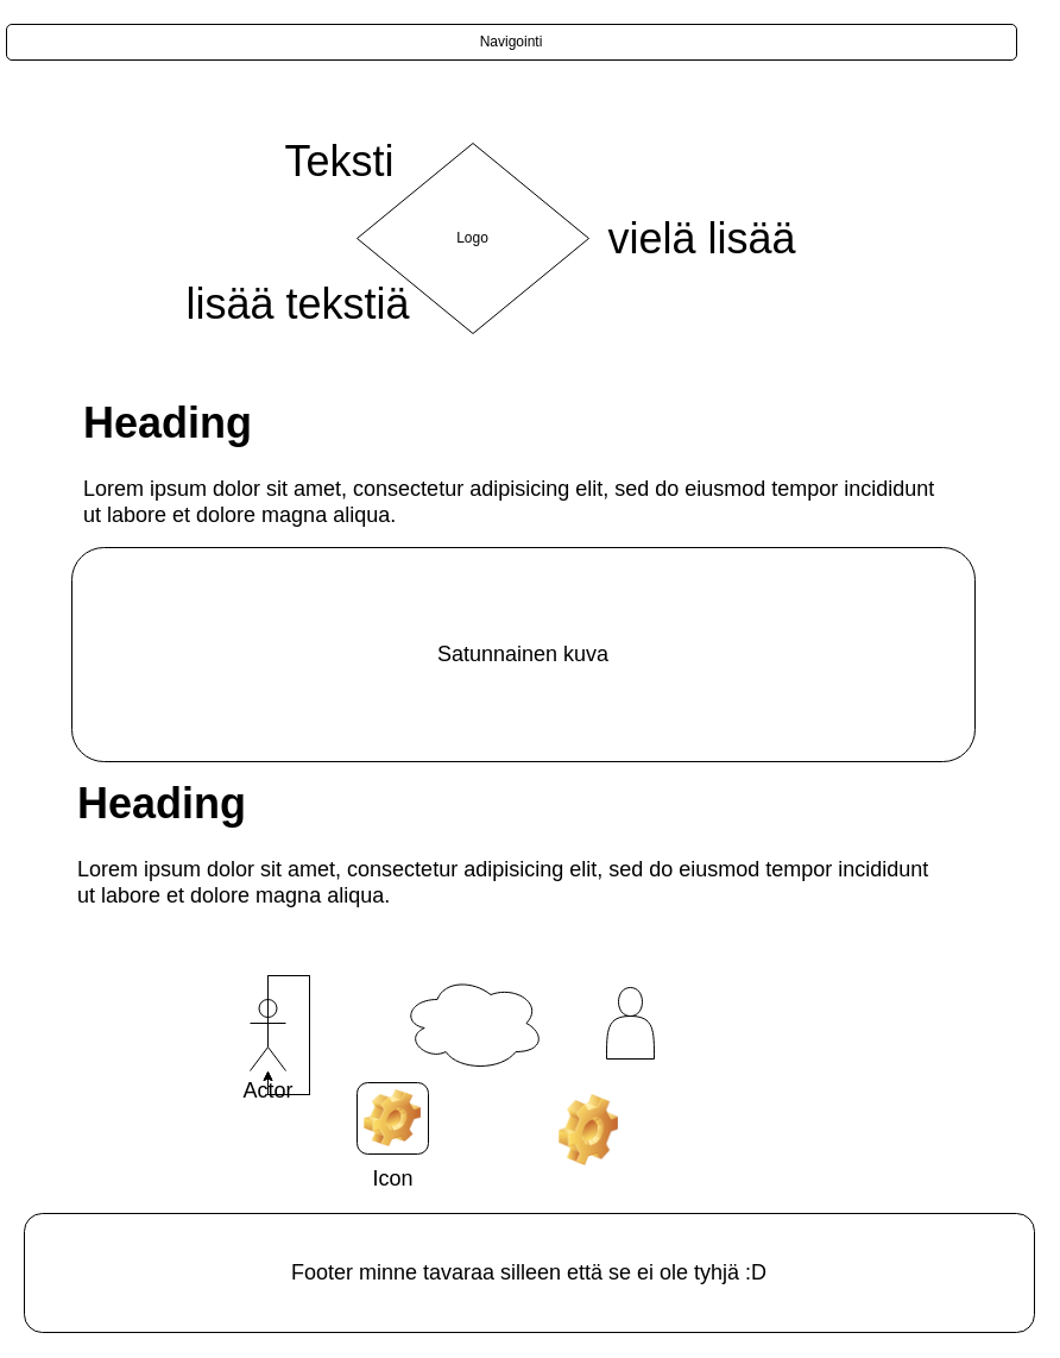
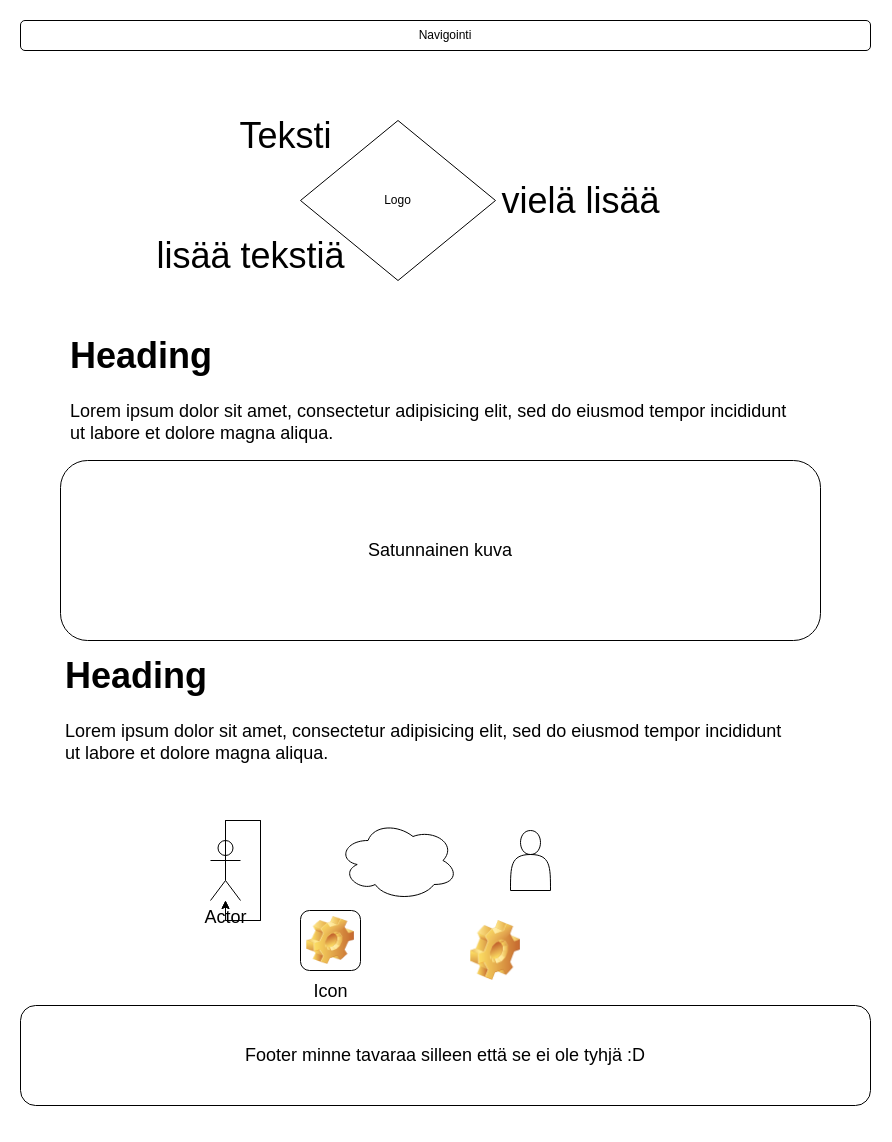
  <mxCell id="0" />
  <mxCell id="1" parent="0" />
- <mxCell id="2" value="Navigointi" style="rounded=1;whiteSpace=wrap;html=1;" vertex="1" parent="1"><mxGeometry x="5" y="20" width="850" height="30" as="geometry" /></mxCell>
+ <mxCell id="2" value="Navigointi" style="rounded=1;whiteSpace=wrap;html=1;" vertex="1" parent="1"><mxGeometry width="850" height="30" as="geometry" x="20" y="20" /></mxCell>
  <mxCell id="3" value="Logo" style="rhombus;whiteSpace=wrap;html=1;" vertex="1" parent="1"><mxGeometry x="300" y="120" width="195" height="160" as="geometry" /></mxCell>
  <mxCell id="4" value="&amp;nbsp;lisää&amp;nbsp;tekstiä" style="text;html=1;align=center;verticalAlign=middle;resizable=0;points=[];autosize=1;strokeColor=none;fillColor=none;fontSize=36;" vertex="1" parent="1"><mxGeometry x="140" y="230" width="210" height="50" as="geometry" /></mxCell>
- <mxCell id="5" value="vielä lisää" style="text;html=1;align=center;verticalAlign=middle;resizable=0;points=[];autosize=1;strokeColor=none;fillColor=none;fontSize=36;" vertex="1" parent="1"><mxGeometry x="505" y="175" width="170" height="50" as="geometry" /></mxCell>
+ <mxCell id="5" value="vielä lisää" style="text;html=1;align=center;verticalAlign=middle;resizable=0;points=[];autosize=1;strokeColor=none;fillColor=none;fontSize=36;" vertex="1" parent="1"><mxGeometry x="495" y="175" width="170" height="50" as="geometry" /></mxCell>
  <mxCell id="6" value="Teksti" style="text;html=1;align=center;verticalAlign=middle;resizable=0;points=[];autosize=1;strokeColor=none;fillColor=none;fontSize=36;" vertex="1" parent="1"><mxGeometry x="230" y="110" width="110" height="50" as="geometry" /></mxCell>
  <mxCell id="7" value="&lt;h1&gt;Heading&lt;/h1&gt;&lt;p&gt;Lorem ipsum dolor sit amet, consectetur adipisicing elit, sed do eiusmod tempor incididunt ut labore et dolore magna aliqua.&lt;/p&gt;" style="text;html=1;strokeColor=none;fillColor=none;spacing=5;spacingTop=-20;whiteSpace=wrap;overflow=hidden;rounded=0;fontSize=18;" vertex="1" parent="1"><mxGeometry x="65" y="320" width="735" height="200" as="geometry" /></mxCell>
  <mxCell id="8" value="Satunnainen kuva" style="rounded=1;whiteSpace=wrap;html=1;fontSize=18;" vertex="1" parent="1"><mxGeometry x="60" y="460" width="760" height="180" as="geometry" /></mxCell>
  <mxCell id="9" value="&lt;h1&gt;Heading&lt;/h1&gt;&lt;p&gt;Lorem ipsum dolor sit amet, consectetur adipisicing elit, sed do eiusmod tempor incididunt ut labore et dolore magna aliqua.&lt;/p&gt;" style="text;html=1;strokeColor=none;fillColor=none;spacing=5;spacingTop=-20;whiteSpace=wrap;overflow=hidden;rounded=0;fontSize=18;sketch=0;" vertex="1" parent="1"><mxGeometry x="60" y="640" width="730" height="190" as="geometry" /></mxCell>
  <mxCell id="10" value="Actor" style="shape=umlActor;verticalLabelPosition=bottom;verticalAlign=top;html=1;outlineConnect=0;sketch=0;fontSize=18;" vertex="1" parent="1"><mxGeometry x="210" y="840" width="30" height="60" as="geometry" /></mxCell>
  <mxCell id="11" value="" style="ellipse;shape=cloud;whiteSpace=wrap;html=1;sketch=0;fontSize=18;" vertex="1" parent="1"><mxGeometry x="337.5" y="820" width="120" height="80" as="geometry" /></mxCell>
  <mxCell id="12" value="" style="shape=actor;whiteSpace=wrap;html=1;sketch=0;fontSize=18;" vertex="1" parent="1"><mxGeometry x="510" y="830" width="40" height="60" as="geometry" /></mxCell>
  <mxCell id="13" value="Icon" style="icon;html=1;image=img/clipart/Gear_128x128.png;sketch=0;fontSize=18;" vertex="1" parent="1"><mxGeometry x="300" y="910" width="60" height="60" as="geometry" /></mxCell>
  <mxCell id="14" value="" style="shape=image;html=1;verticalLabelPosition=bottom;verticalAlign=top;imageAspect=0;image=img/clipart/Gear_128x128.png;sketch=0;fontSize=18;" vertex="1" parent="1"><mxGeometry x="470" y="920" width="50" height="60" as="geometry" /></mxCell>
- <mxCell id="15" value="Footer minne tavaraa silleen että se ei ole tyhjä :D" style="rounded=1;whiteSpace=wrap;html=1;sketch=0;fontSize=18;" vertex="1" parent="1"><mxGeometry y="1020" width="850" height="100" as="geometry" x="20" /></mxCell>
+ <mxCell id="15" value="Footer minne tavaraa silleen että se ei ole tyhjä :D" style="rounded=1;whiteSpace=wrap;html=1;sketch=0;fontSize=18;" vertex="1" parent="1"><mxGeometry x="20" y="1005" width="850" height="100" as="geometry" /></mxCell>
  <mxCell id="16" style="edgeStyle=orthogonalEdgeStyle;rounded=0;orthogonalLoop=1;jettySize=auto;html=1;exitX=0.5;exitY=0.5;exitDx=0;exitDy=0;exitPerimeter=0;fontSize=18;" edge="1" parent="1" source="10" target="10"><mxGeometry relative="1" as="geometry" /></mxCell>
  <mxCell id="17" style="edgeStyle=orthogonalEdgeStyle;rounded=0;orthogonalLoop=1;jettySize=auto;html=1;exitX=0.5;exitY=0.5;exitDx=0;exitDy=0;exitPerimeter=0;fontSize=18;" edge="1" parent="1" source="10" target="10"><mxGeometry relative="1" as="geometry" /></mxCell>
